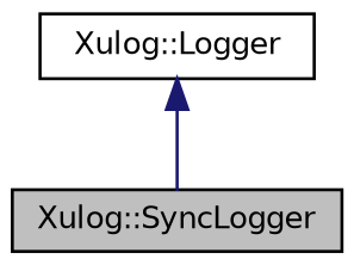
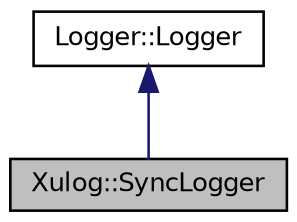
  digraph {
    node [color=black fontname=Helvetica fontsize=10 shape=record style=filled]
    n1 [fillcolor=grey75 fontcolor=black height=0.2 label="Xulog::SyncLogger" width=0.4]
-   n2 [fillcolor=white height=0.2 label="Xulog::Logger" width=0.4]
+   n2 [fillcolor=white height=0.2 label="Logger::Logger" width=0.4]
    n2 -> n1 [color=midnightblue dir=back fontname=Helvetica fontsize=10 labelfontname=Helvetica labelfontsize=10 style=solid]
  }
